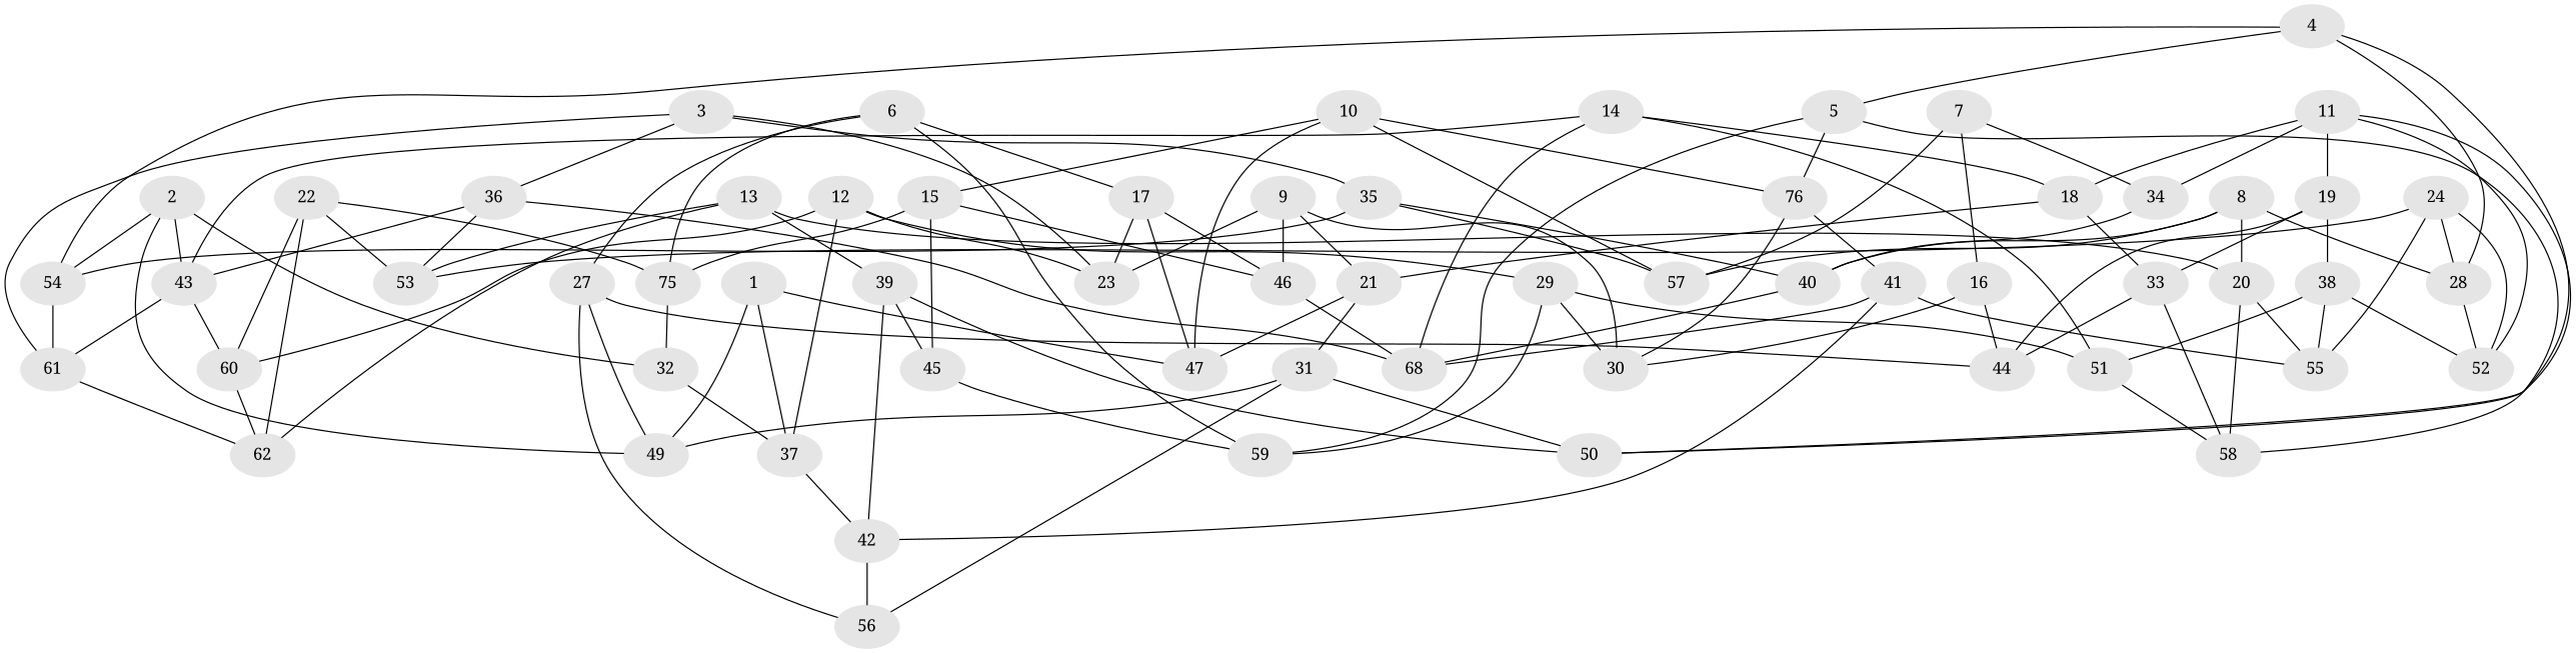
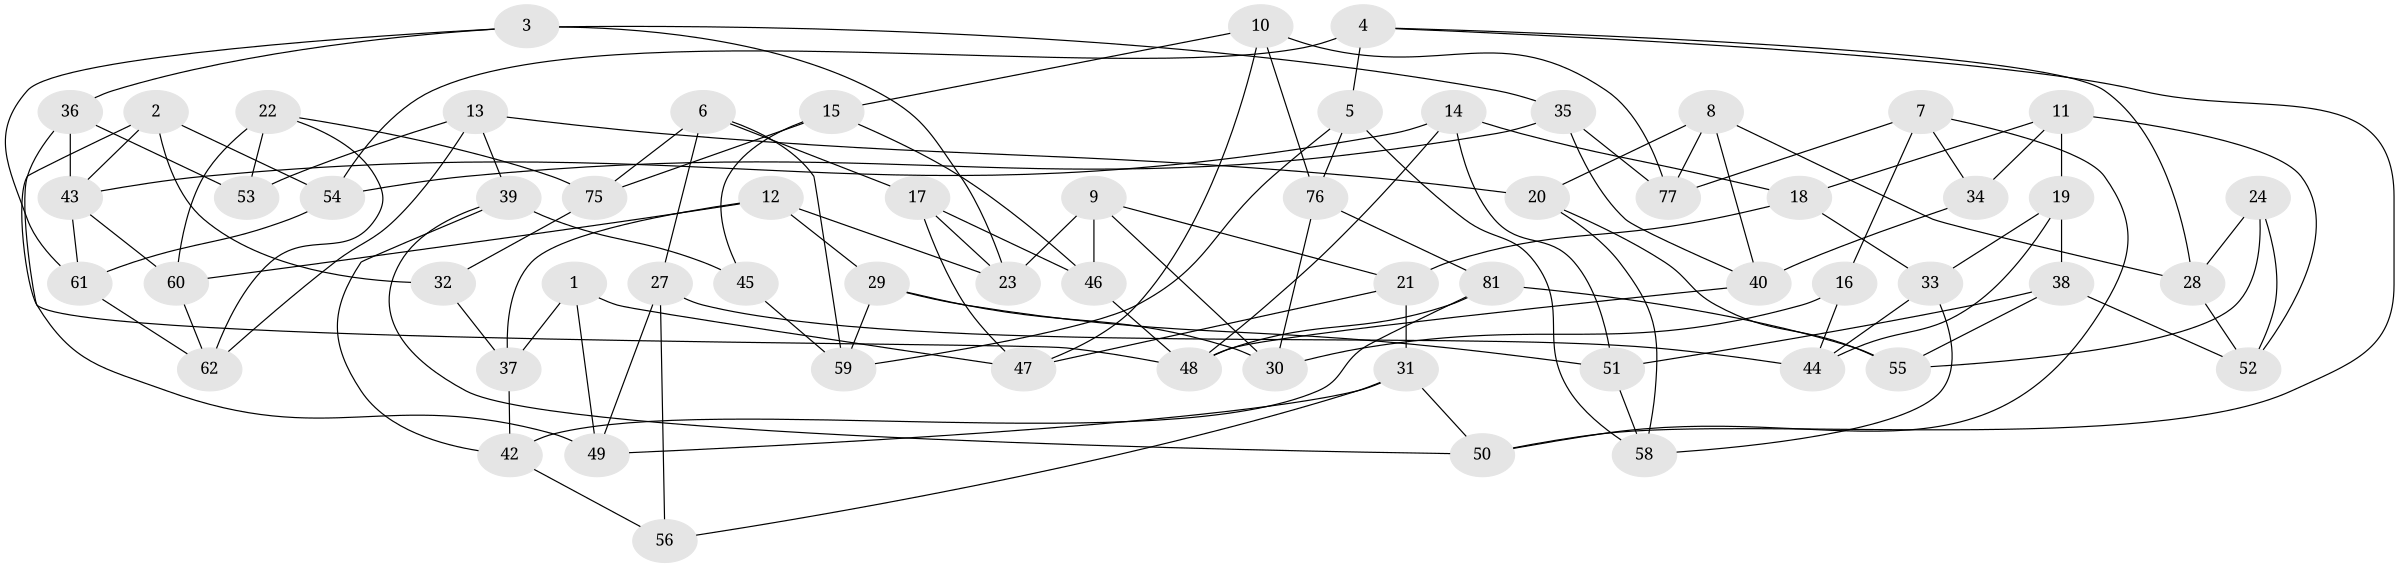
  graph {
    fontname="Noto Serif"
    node [color=gray90 fontname="Noto Serif" style=filled]
    edge [fontname="Noto Serif"]
    1
    37
    47
    49
    16
    30
    44
    42
    2
    32
    43
    54
    61
    60
    3
    23
    35
    36
-   57
+   57 [label=77]
    40
    53
-   48 [label=68]
+   48
    62
    4
    5
    28
    50
    n28 [label=76]
    58
    59
    52
-   41
+   41 [label=81]
    6
    17
    n35 [label=75]
    27
    46
    56
    7
    34
    8
    20
    55
    9
    21
    31
    10
    15
    45
    11
    18
    19
    33
    38
    12
    29
    51
    13
    39
    14
    22
    24
    1 -- 37
    1 -- 47
    1 -- 49
    37 -- 42
    16 -- 30
    16 -- 44
    42 -- 56
    2 -- 49
    2 -- 32
    2 -- 43
    2 -- 54
    32 -- 37
    43 -- 61
    43 -- 60
    54 -- 61
    61 -- 62
    60 -- 62
    3 -- 61
    3 -- 23
    3 -- 35
    3 -- 36
    35 -- 54
    35 -- 57
    35 -- 40
    36 -- 43
    36 -- 53
    36 -- 48
    40 -- 48
    4 -- 54
    4 -- 5
    4 -- 28
    4 -- 50
    5 -- n28
    5 -- 58
    5 -- 59
    28 -- 52
    n28 -- 30
    n28 -- 41
    41 -- 42
    41 -- 48
    41 -- 55
    6 -- 59
    6 -- 17
    6 -- n35
    6 -- 27
    17 -- 47
    17 -- 23
    17 -- 46
    n35 -- 32
    27 -- 49
    27 -- 44
    27 -- 56
    46 -- 48
    7 -- 16
    7 -- 57
-   11 -- 50
+   7 -- 50
    7 -- 34
    34 -- 40
    8 -- 57
    8 -- 40
    8 -- 28
    8 -- 20
    20 -- 58
    20 -- 55
    9 -- 30
    9 -- 23
    9 -- 46
    9 -- 21
    21 -- 47
    21 -- 31
    31 -- 49
    31 -- 50
    31 -- 56
    10 -- 47
    10 -- 57
    10 -- n28
    10 -- 15
    15 -- n35
    15 -- 46
    15 -- 45
    45 -- 59
    11 -- 52
    11 -- 34
    11 -- 18
    11 -- 19
    18 -- 21
    18 -- 33
    19 -- 44
    19 -- 33
    19 -- 38
    33 -- 44
    33 -- 58
    38 -- 52
    38 -- 55
    38 -- 51
    12 -- 37
    12 -- 60
    12 -- 23
    12 -- 29
    29 -- 30
    29 -- 59
    29 -- 51
    51 -- 58
    13 -- 53
    13 -- 62
    13 -- 20
    13 -- 39
    39 -- 42
    39 -- 50
    39 -- 45
    14 -- 43
    14 -- 48
    14 -- 18
    14 -- 51
    22 -- 60
    22 -- 53
    22 -- 62
    22 -- n35
-   24 -- 53
    24 -- 28
    24 -- 52
    24 -- 55
  }
